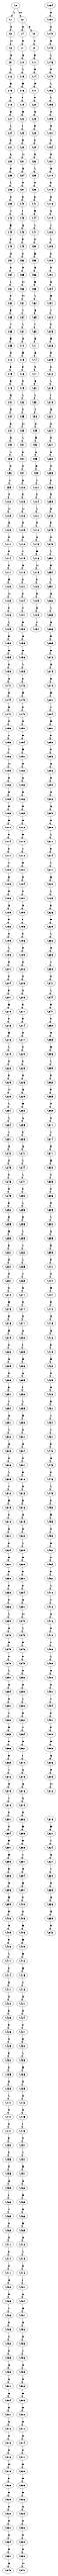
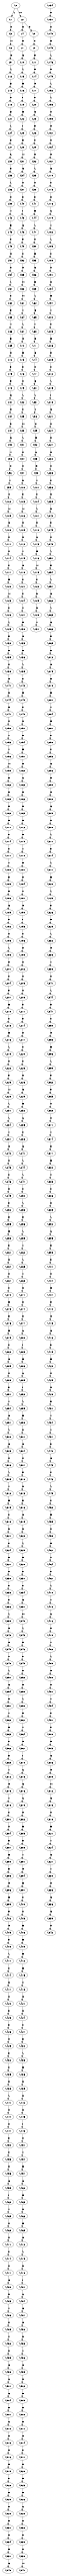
  strict digraph {
    S0
    S1
    S2
    S3
    S4
    S5
    S6
    S7
    S8
    S9
    S10
    S11
    S12
    S13
    S14
    S15
    S16
    S17
    S18
    S19
    S20
    S21
    S22
    S23
    S24
    S25
    S26
    S27
    S28
    S29
    S30
    S31
    S32
    S33
    S34
    S35
    S36
    S37
    S38
    S39
    S40
    S41
    S42
    S43
    S44
    S45
    S46
    S47
    S48
    S49
    S50
    S51
    S52
    S53
    S54
    S55
    S56
    S57
    S58
    S59
    S60
    S61
    S62
    S63
    S64
    S65
    S66
    S67
    S68
    S69
    S70
    S71
    S72
    S73
    S74
    S75
    S76
    S77
    S78
    S79
    S80
    S81
    S82
    S83
    S84
    S85
    S86
    S87
    S88
    S89
    S90
    S91
    S92
    S93
    S94
    S95
    S96
    S97
    S98
    S99
    S100
    S101
    S102
    S103
    S104
    S105
    S106
    S107
    S108
    S109
    S110
    S111
    S112
    S113
    S114
    S115
    S116
    S117
    S118
    S119
    S120
    S121
    S122
    S123
    S124
    S125
    S126
    S127
    S128
    S129
    S130
    S131
    S132
    S133
    S135
    S136
    S134
    S137
    S138
    S139
    S140
    S141
    S142
    S143
    S144
    S145
    S146
    S147
    S148
    S149
    S150
    S151
    S152
    S153
    S154
    S155
    S156
    S157
    S158
    S159
    S160
    S161
    S162
    S163
    S164
    S165
    S166
    S167
    S168
    S169
    S170
    S171
    S172
    S173
    S174
    S175
    S176
    S177
    S178
    S179
    S180
    S181
    S182
    S183
    S184
    S185
    S186
    S187
    S188
    S189
    S190
    S191
    S192
    S193
    S194
    S195
    S196
    S197
    S198
    S199
    S200
    S201
    S202
    S203
    S204
    S205
    S206
    S207
    S208
    S209
    S210
    S211
    S212
    S213
    S214
    S215
    S216
    S217
    S218
    S219
    S220
    S221
    S222
    S223
    S224
    S225
    S226
    S227
    S228
    S229
    S230
    S231
    S232
    S233
    S234
    S235
    S236
    S237
    S238
    S239
    S240
    S241
    S242
    S243
    S244
    S245
    S246
    S247
    S248
    S249
    S250
    S251
    S252
    S253
    S254
    S255
    S256
    S257
    S258
    S259
    S260
    S261
    S262
    S263
    S264
    S265
    S266
    S267
    S268
    S269
    S270
    S271
    S272
    S273
    S274
    S275
    S276
    S277
    S278
    S279
    S280
    S281
    S282
    S283
    S284
    S285
    S286
    S287
    S288
    S289
    S290
    S291
    S292
    S293
    S294
    S295
    S296
    S297
    S298
    S299
    S300
    S301
    S302
    S303
    S304
    S305
    S306
    S307
    S308
    S309
    S310
    S311
    S312
    S313
    S314
    S315
    S316
    S317
    S318
    S319
    S320
    S321
    S322
    n324 [label=S723]
    S324
    S325
    S326
    S327
    S328
    S329
    S330
    S331
    S332
    S333
    S334
    S335
    S336
    S337
    S338
    S339
    S340
    S341
    S342
    S343
    S344
    S345
    S346
    S347
    S348
    S349
    S350
    S351
    S352
    S353
    S354
    S355
    S356
    S357
    S358
    S359
    S360
    S361
    S362
    S363
    S364
    S365
    S366
    S367
    S368
    S369
    S370
    S371
    S372
    S373
    S374
    S375
    S376
    S377
    S378
    S379
    S380
    S381
    S382
    S383
    S384
    S385
    S386
    S387
    S388
    S389
    S390
    S391
    S392
    S393
    S394
    S395
    S396
    n398 [label=S997]
    S398
    S399
    S400
    S401
    S402
    S403
    S404
    S405
    S406
    S407
    S408
    S409
    S410
    S411
    S412
    S413
    S414
    S415
    S416
    S417
    S418
    S419
    S420
    S421
    S422
    S423
    S424
    S425
    S426
    S427
    S428
    S429
    S430
    S431
    S432
    S433
    S434
    S435
    S436
    S437
    S438
    S439
    S440
    S441
    S442
    S443
    S444
    S445
    S446
    S447
    S448
    S449
    S450
    S451
    S452
    S453
    S454
    S455
    S456
    S457
    S458
    S459
    S460
    S461
    S462
    S463
    S464
    S465
    S466
    S467
    S468
    S469
    S470
    S471
    S472
    S473
    S474
    S475
    S476
    S477
    S478
    S479
    S480
    S481
    S482
    S483
    S484
    S485
    S486
    S487
    S488
    S489
    S490
    S491
    S492
    S493
    S494
    S495
    S496
    S497
    S498
    S499
    S500
    S501
    S502
    S503
    S504
    S505
    S506
    S507
    S508
    S509
    S510
    S511
    S512
    S513
    S514
+   S515
    S516
    S517
    S518
    S519
    S520
    S521
    S522
    S523
    S524
    S525
    S526
    S527
    S528
    S529
    S530
    S531
    S532
    S533
    S534
    S535
    S536
    S537
    S538
    S539
    S540
    S541
    S542
    S0 -> S1 [label=S]
    S0 -> S2 [label=M]
    S1 -> S3 [label=A]
    S2 -> S4 [label=N]
    S2 -> S5 [label=Q]
    S3 -> S6 [label=W]
    S4 -> S7 [label=R]
    S5 -> S8 [label=L]
    S6 -> S9 [label=R]
    S7 -> S10 [label=G]
    S8 -> S11 [label=R]
    S9 -> S12 [label=S]
    S10 -> S13 [label=S]
    S11 -> S14 [label=F]
    S12 -> S15 [label=E]
    S13 -> S16 [label=E]
    S14 -> S17 [label=Q]
    S15 -> S18 [label=A]
    S16 -> S19 [label=I]
    S17 -> S20 [label=L]
    S18 -> S21 [label=E]
    S19 -> S22 [label=H]
    S20 -> S23 [label=G]
    S21 -> S24 [label=S]
    S22 -> S25 [label=I]
    S23 -> S26 [label=R]
    S24 -> S27 [label=R]
    S25 -> S28 [label=F]
    S26 -> S29 [label=L]
    S27 -> S30 [label=C]
    S28 -> S31 [label=W]
    S29 -> S32 [label=N]
    S30 -> S33 [label=R]
    S31 -> S34 [label=G]
    S32 -> S35 [label=S]
    S33 -> S36 [label=S]
    S34 -> S37 [label=A]
    S35 -> S38 [label=A]
    S36 -> S39 [label=A]
    S37 -> S40 [label=P]
    S38 -> S41 [label=P]
    S39 -> S42 [label=V]
    S40 -> S43 [label=I]
    S41 -> S44 [label=E]
    S42 -> S45 [label=E]
    S43 -> S46 [label=G]
    S44 -> S47 [label=S]
    S45 -> S48 [label=L]
    S46 -> S49 [label=P]
    S47 -> S50 [label=T]
    S48 -> S51 [label=K]
    S49 -> S52 [label=L]
    S50 -> S53 [label=E]
    S51 -> S54 [label=A]
    S52 -> S55 [label=K]
    S53 -> S56 [label=G]
    S54 -> S57 [label=S]
    S55 -> S58 [label=M]
    S56 -> S59 [label=E]
    S57 -> S60 [label=L]
    S58 -> S61 [label=M]
    S59 -> S62 [label=S]
    S60 -> S63 [label=R]
    S61 -> S64 [label=V]
    S62 -> S65 [label=G]
    S63 -> S66 [label=V]
    S64 -> S67 [label=S]
    S65 -> S68 [label=V]
    S66 -> S69 [label=E]
    S67 -> S70 [label=Q]
    S68 -> S71 [label=F]
    S69 -> S72 [label=Q]
    S70 -> S73 [label=E]
    S71 -> S74 [label=G]
    S72 -> S75 [label=P]
    S73 -> S76 [label=P]
    S74 -> S77 [label=A]
    S75 -> S78 [label=R]
    S76 -> S79 [label=T]
    S77 -> S80 [label=G]
    S78 -> S81 [label=G]
    S79 -> S82 [label=S]
    S80 -> S83 [label=S]
    S81 -> S84 [label=Q]
    S82 -> S85 [label=L]
    S83 -> S86 [label=S]
    S84 -> S87 [label=R]
    S85 -> S88 [label=M]
    S86 -> S89 [label=A]
    S87 -> S90 [label=G]
    S88 -> S91 [label=S]
    S89 -> S92 [label=H]
    S90 -> S93 [label=V]
    S91 -> S94 [label=T]
    S92 -> S95 [label=C]
    S93 -> S96 [label=L]
    S94 -> S97 [label=T]
    S95 -> S98 [label=R]
    S96 -> S99 [label=V]
    S97 -> S100 [label=D]
    S98 -> S101 [label=V]
    S99 -> S102 [label=L]
    S100 -> S103 [label=P]
    S101 -> S104 [label=L]
    S102 -> S105 [label=W]
    S103 -> S106 [label=W]
    S104 -> S107 [label=S]
    S105 -> S108 [label=G]
    S106 -> S109 [label=K]
    S107 -> S110 [label=D]
    S108 -> S111 [label=A]
    S109 -> S112 [label=K]
    S110 -> S113 [label=C]
    S111 -> S114 [label=A]
    S112 -> S115 [label=V]
    S113 -> S116 [label=H]
    S114 -> S117 [label=L]
    S115 -> S118 [label=Q]
    S116 -> S119 [label=W]
    S117 -> S120 [label=H]
    S118 -> S121 [label=L]
    S119 -> S122 [label=L]
    S120 -> S123 [label=W]
    S121 -> S124 [label=L]
    S122 -> S125 [label=D]
    S123 -> S126 [label=L]
    S124 -> S127 [label=Y]
    S125 -> S128 [label=K]
    S126 -> S129 [label=S]
    S127 -> S130 [label=N]
    S128 -> S131 [label=V]
    S129 -> S132 [label=R]
    S130 -> S133 [label=Q]
    S132 -> S135 [label=F]
    S133 -> S136 [label=H]
    S135 -> S138 [label=T]
    S136 -> S139 [label=S]
    S134 -> S137 [label=T]
    S137 -> S140 [label=T]
    S138 -> S141 [label=Q]
    S139 -> S142 [label=L]
    S140 -> S143 [label=E]
    S141 -> S144 [label=N]
    S142 -> S145 [label=H]
    S143 -> S146 [label=S]
    S144 -> S147 [label=K]
    S145 -> S148 [label=L]
    S146 -> S149 [label=A]
    S147 -> S150 [label=A]
    S148 -> S151 [label=K]
    S149 -> S152 [label=S]
    S150 -> S153 [label=V]
    S151 -> S154 [label=D]
    S152 -> S155 [label=S]
    S153 -> S156 [label=V]
    S154 -> S157 [label=E]
    S155 -> S158 [label=A]
    S156 -> S159 [label=W]
    S157 -> S160 [label=K]
    S158 -> S161 [label=K]
    S159 -> S162 [label=D]
    S160 -> S163 [label=C]
    S161 -> S164 [label=A]
    S162 -> S165 [label=F]
    S163 -> S166 [label=K]
    S164 -> S167 [label=K]
    S165 -> S168 [label=R]
    S166 -> S169 [label=N]
    S167 -> S170 [label=G]
    S168 -> S171 [label=N]
    S169 -> S172 [label=K]
    S170 -> S173 [label=L]
    S171 -> S174 [label=L]
    S172 -> S175 [label=N]
    S173 -> S176 [label=D]
    S174 -> S177 [label=L]
    S175 -> S178 [label=V]
    S176 -> S179 [label=C]
    S177 -> S180 [label=V]
    S178 -> S181 [label=E]
    S179 -> S182 [label=V]
    S180 -> S183 [label=R]
    S181 -> S184 [label=D]
    S182 -> S185 [label=S]
    S183 -> S186 [label=D]
    S184 -> S187 [label=Y]
    S185 -> S188 [label=L]
    S186 -> S189 [label=G]
    S187 -> S190 [label=Q]
    S188 -> S191 [label=A]
    S189 -> S192 [label=P]
    S190 -> S193 [label=I]
    S191 -> S194 [label=N]
    S192 -> S195 [label=T]
    S193 -> S196 [label=L]
    S194 -> S197 [label=H]
    S195 -> S198 [label=S]
    S196 -> S199 [label=D]
    S197 -> S200 [label=V]
    S198 -> S201 [label=D]
    S199 -> S202 [label=A]
    S200 -> S203 [label=L]
    S201 -> S204 [label=L]
    S202 -> S205 [label=A]
    S203 -> S206 [label=H]
    S204 -> S207 [label=P]
    S205 -> S208 [label=A]
    S206 -> S209 [label=R]
    S207 -> S210 [label=E]
    S208 -> S211 [label=P]
    S209 -> S212 [label=L]
    S210 -> S213 [label=L]
    S211 -> S214 [label=P]
    S212 -> S215 [label=S]
    S213 -> S216 [label=H]
    S214 -> S217 [label=D]
    S215 -> S218 [label=I]
    S216 -> S219 [label=S]
    S217 -> S220 [label=L]
    S218 -> S221 [label=G]
    S219 -> S222 [label=T]
    S220 -> S223 [label=L]
    S221 -> S224 [label=A]
    S222 -> S225 [label=P]
    S223 -> S226 [label=N]
    S224 -> S227 [label=D]
    S225 -> S228 [label=W]
    S226 -> S229 [label=G]
    S227 -> S230 [label=K]
    S228 -> S231 [label=S]
    S229 -> S232 [label=H]
    S230 -> S233 [label=T]
    S231 -> S234 [label=S]
    S232 -> S235 [label=C]
    S233 -> S236 [label=L]
    S234 -> S237 [label=V]
    S235 -> S238 [label=L]
    S236 -> S239 [label=N]
    S237 -> S240 [label=Q]
    S238 -> S241 [label=G]
    S239 -> S242 [label=N]
    S240 -> S243 [label=A]
    S241 -> S244 [label=S]
    S242 -> S245 [label=P]
    S243 -> S246 [label=L]
    S244 -> S247 [label=S]
    S245 -> S248 [label=T]
    S246 -> S249 [label=D]
    S247 -> S250 [label=L]
    S248 -> S251 [label=S]
    S249 -> S252 [label=P]
    S250 -> S253 [label=S]
    S251 -> S254 [label=F]
    S252 -> S255 [label=R]
    S253 -> S256 [label=R]
    S254 -> S257 [label=S]
    S255 -> S258 [label=H]
    S256 -> S259 [label=S]
    S257 -> S260 [label=G]
    S258 -> S261 [label=P]
    S259 -> S262 [label=V]
    S260 -> S263 [label=S]
    S261 -> S264 [label=K]
    S262 -> S265 [label=S]
    S263 -> S266 [label=G]
    S264 -> S267 [label=A]
    S265 -> S268 [label=V]
    S266 -> S269 [label=R]
    S267 -> S270 [label=L]
    S268 -> S271 [label=N]
    S269 -> S272 [label=D]
    S270 -> S273 [label=E]
    S271 -> S274 [label=D]
    S272 -> S275 [label=Q]
    S273 -> S276 [label=F]
    S274 -> S277 [label=D]
    S275 -> S278 [label=E]
    S276 -> S279 [label=H]
    S277 -> S280 [label=C]
    S278 -> S281 [label=E]
    S279 -> S282 [label=L]
    S280 -> S283 [label=I]
    S281 -> S284 [label=V]
    S282 -> S285 [label=Q]
    S283 -> S286 [label=H]
    S284 -> S287 [label=H]
    S285 -> S288 [label=A]
    S286 -> S289 [label=C]
    S287 -> S290 [label=L]
    S288 -> S291 [label=P]
    S289 -> S292 [label=I]
    S290 -> S293 [label=L]
    S291 -> S294 [label=V]
    S292 -> S295 [label=S]
    S293 -> S296 [label=G]
    S294 -> S297 [label=Q]
    S295 -> S298 [label=E]
    S296 -> S299 [label=E]
    S297 -> S300 [label=S]
    S298 -> S301 [label=T]
    S299 -> S302 [label=Q]
    S300 -> S303 [label=G]
    S301 -> S304 [label=Q]
    S302 -> S305 [label=G]
    S303 -> S306 [label=A]
    S304 -> S307 [label=T]
    S305 -> S308 [label=A]
    S306 -> S309 [label=S]
    S307 -> S310 [label=R]
    S308 -> S311 [label=S]
    S309 -> S312 [label=V]
    S310 -> S313 [label=K]
    S311 -> S314 [label=P]
    S312 -> S315 [label=E]
    S313 -> S316 [label=F]
    S314 -> S317 [label=S]
    S315 -> S318 [label=L]
    S316 -> S319 [label=Q]
    S317 -> S320 [label=E]
    S318 -> S321 [label=D]
    S319 -> S322 [label=K]
    S320 -> n324 [label=S]
    S321 -> S324 [label=L]
    S322 -> S325 [label=S]
    n324 -> S326 [label=P]
    S324 -> S327 [label=D]
    S325 -> S328 [label=H]
    S326 -> S329 [label=E]
    S327 -> S330 [label=T]
    S328 -> S331 [label=P]
    S329 -> S332 [label=S]
    S330 -> S333 [label=L]
    S331 -> S334 [label=L]
    S332 -> S335 [label=Q]
    S333 -> S336 [label=L]
    S334 -> S337 [label=G]
    S335 -> S338 [label=V]
    S336 -> S339 [label=S]
    S337 -> S340 [label=M]
    S338 -> S341 [label=T]
    S339 -> S342 [label=Q]
    S340 -> S343 [label=S]
    S341 -> S344 [label=S]
    S342 -> S345 [label=Q]
    S343 -> S346 [label=D]
    S344 -> S347 [label=R]
    S345 -> S348 [label=Y]
    S346 -> S349 [label=L]
    S347 -> S350 [label=L]
    S348 -> S351 [label=S]
    S349 -> S352 [label=T]
    S350 -> S353 [label=Q]
    S351 -> S354 [label=G]
    S352 -> S355 [label=K]
    S353 -> S356 [label=E]
    S354 -> S357 [label=A]
    S355 -> S358 [label=S]
    S356 -> S359 [label=S]
    S357 -> S360 [label=V]
    S358 -> S361 [label=D]
    S359 -> S362 [label=P]
    S360 -> S363 [label=E]
    S361 -> S364 [label=V]
    S362 -> S365 [label=P]
    S363 -> S366 [label=L]
    S364 -> S367 [label=Q]
    S365 -> S368 [label=A]
    S366 -> S369 [label=R]
    S367 -> S370 [label=I]
    S368 -> S371 [label=A]
    S369 -> S372 [label=V]
    S370 -> S373 [label=C]
    S371 -> S374 [label=V]
    S372 -> S375 [label=Q]
    S373 -> S376 [label=G]
    S374 -> S377 [label=R]
    S375 -> S378 [label=V]
    S376 -> S379 [label=C]
    S377 -> S380 [label=E]
    S378 -> S381 [label=L]
    S379 -> S382 [label=K]
    S380 -> S383 [label=Y]
    S381 -> S384 [label=A]
    S382 -> S385 [label=E]
    S383 -> S386 [label=L]
    S384 -> S387 [label=F]
    S385 -> S388 [label=R]
    S386 -> S389 [label=D]
    S387 -> S390 [label=H]
    S388 -> S391 [label=V]
    S389 -> S392 [label=S]
    S390 -> S393 [label=F]
    S391 -> S394 [label=Q]
    S392 -> S395 [label=C]
    S393 -> S396 [label=Q]
    S394 -> n398 [label=H]
    S395 -> S398 [label=F]
    S396 -> S399 [label=H]
    n398 -> S400 [label=L]
    S398 -> S401 [label=P]
    S399 -> S402 [label=R]
    S400 -> S403 [label=T]
    S401 -> S404 [label=A]
    S402 -> S405 [label=Q]
    S403 -> S406 [label=E]
    S404 -> S407 [label=H]
    S405 -> S408 [label=P]
    S406 -> S409 [label=E]
    S407 -> S410 [label=R]
    S408 -> S411 [label=S]
    S409 -> S412 [label=E]
    S410 -> S413 [label=Q]
    S411 -> S414 [label=L]
    S412 -> S415 [label=E]
    S413 -> S416 [label=G]
    S414 -> S417 [label=N]
    S415 -> S418 [label=Y]
    S416 -> S419 [label=P]
    S417 -> S420 [label=A]
    S418 -> S421 [label=Q]
    S419 -> S422 [label=E]
    S420 -> S423 [label=P]
    S421 -> S424 [label=K]
    S422 -> S425 [label=A]
    S423 -> S426 [label=P]
    S424 -> S427 [label=L]
    S425 -> S428 [label=K]
    S426 -> S429 [label=A]
    S427 -> S430 [label=F]
    S428 -> S431 [label=R]
    S429 -> S432 [label=P]
    S430 -> S433 [label=S]
    S431 -> S434 [label=V]
    S432 -> S435 [label=L]
    S433 -> S436 [label=E]
    S434 -> S437 [label=V]
    S435 -> S438 [label=D]
    S436 -> S439 [label=N]
    S437 -> S440 [label=P]
    S438 -> S441 [label=S]
    S439 -> S442 [label=K]
    S440 -> S443 [label=G]
    S441 -> S444 [label=A]
    S442 -> S445 [label=K]
    S443 -> S446 [label=L]
    S444 -> S447 [label=T]
    S445 -> S448 [label=I]
    S446 -> S449 [label=S]
    S447 -> S450 [label=P]
    S448 -> S451 [label=T]
    S449 -> S452 [label=L]
    S450 -> S453 [label=L]
    S451 -> S454 [label=V]
    S452 -> S455 [label=E]
    S453 -> S456 [label=D]
    S454 -> S457 [label=E]
    S455 -> S458 [label=T]
    S456 -> S459 [label=G]
    S457 -> S460 [label=Q]
    S458 -> S461 [label=E]
    S459 -> S462 [label=I]
    S460 -> S463 [label=H]
    S461 -> S464 [label=Y]
    S462 -> S465 [label=V]
    S463 -> S466 [label=K]
    S464 -> S467 [label=L]
    S465 -> S468 [label=A]
    S466 -> S469 [label=H]
    S467 -> S470 [label=S]
    S468 -> S471 [label=A]
    S469 -> S472 [label=Q]
    S470 -> S473 [label=V]
    S471 -> S474 [label=L]
    S472 -> S475 [label=S]
    S473 -> S476 [label=C]
    S474 -> S477 [label=T]
    S475 -> S478 [label=N]
    S476 -> S479 [label=T]
    S477 -> S480 [label=G]
    S478 -> S481 [label=I]
    S479 -> S482 [label=V]
    S480 -> S483 [label=D]
    S481 -> S484 [label=C]
    S482 -> S485 [label=S]
    S483 -> S486 [label=V]
    S484 -> S487 [label=G]
    S485 -> S488 [label=Q]
    S486 -> S489 [label=T]
    S487 -> S490 [label=Q]
    S488 -> S491 [label=A]
    S489 -> S492 [label=Y]
    S490 -> S493 [label=N]
    S491 -> S494 [label=V]
    S492 -> S495 [label=T]
    S493 -> S496 [label=V]
    S494 -> S497 [label=L]
    S495 -> S498 [label=G]
    S496 -> S499 [label=Q]
    S497 -> S500 [label=L]
    S498 -> S501 [label=C]
    S499 -> S502 [label=K]
    S500 -> S503 [label=K]
    S501 -> S504 [label=G]
    S502 -> S505 [label=H]
    S503 -> S506 [label=G]
    S504 -> S507 [label=R]
    S505 -> S508 [label=F]
    S506 -> S509 [label=Q]
    S507 -> S510 [label=C]
    S508 -> S511 [label=F]
    S509 -> S512 [label=M]
    S510 -> S513 [label=A]
    S511 -> S514 [label=Q]
+   S512 -> S515 [label=G]
    S513 -> S516 [label=A]
    S514 -> S517 [label=L]
+   S515 -> S518 [label=A]
    S516 -> S519 [label=E]
    S517 -> S520 [label=D]
    S518 -> S521 [label=E]
    S519 -> S522 [label=L]
    S520 -> S523 [label=H]
    S521 -> S524 [label=V]
    S522 -> S525 [label=D]
    S523 -> S526 [label=E]
    S524 -> S527 [label=G]
    S525 -> S528 [label=T]
    S526 -> S529 [label=C]
    S527 -> S530 [label=V]
    S528 -> S531 [label=D]
    S529 -> S532 [label=A]
    S530 -> S533 [label=K]
    S531 -> S534 [label=A]
    S532 -> S535 [label=T]
    S533 -> S536 [label=G]
    S534 -> S537 [label=N]
    S535 -> S538 [label=A]
    S536 -> S539 [label=G]
    S537 -> S540 [label=G]
    S538 -> S541 [label=W]
    S539 -> S542 [label=D]
  }
